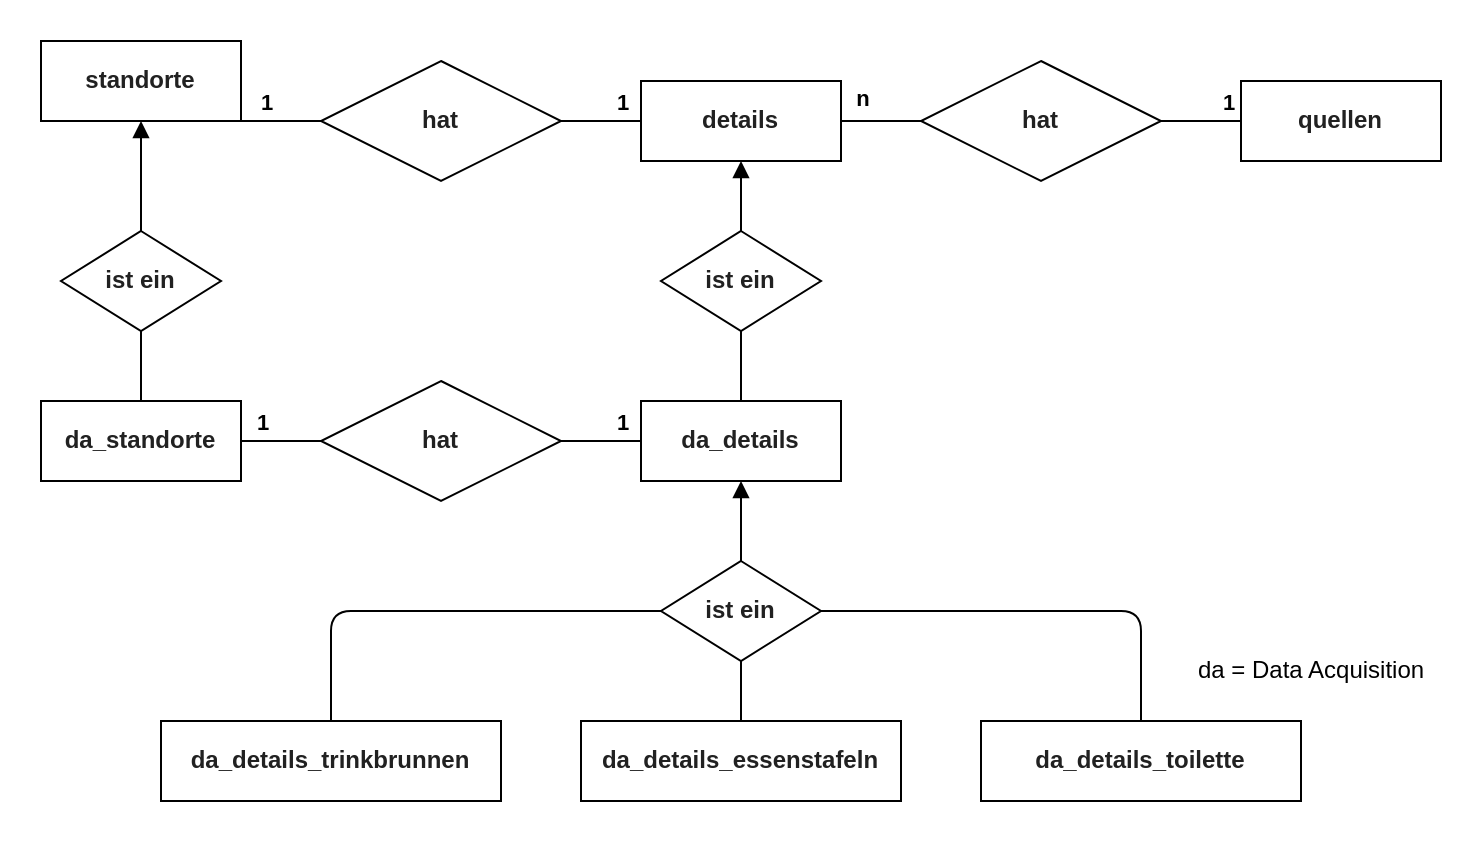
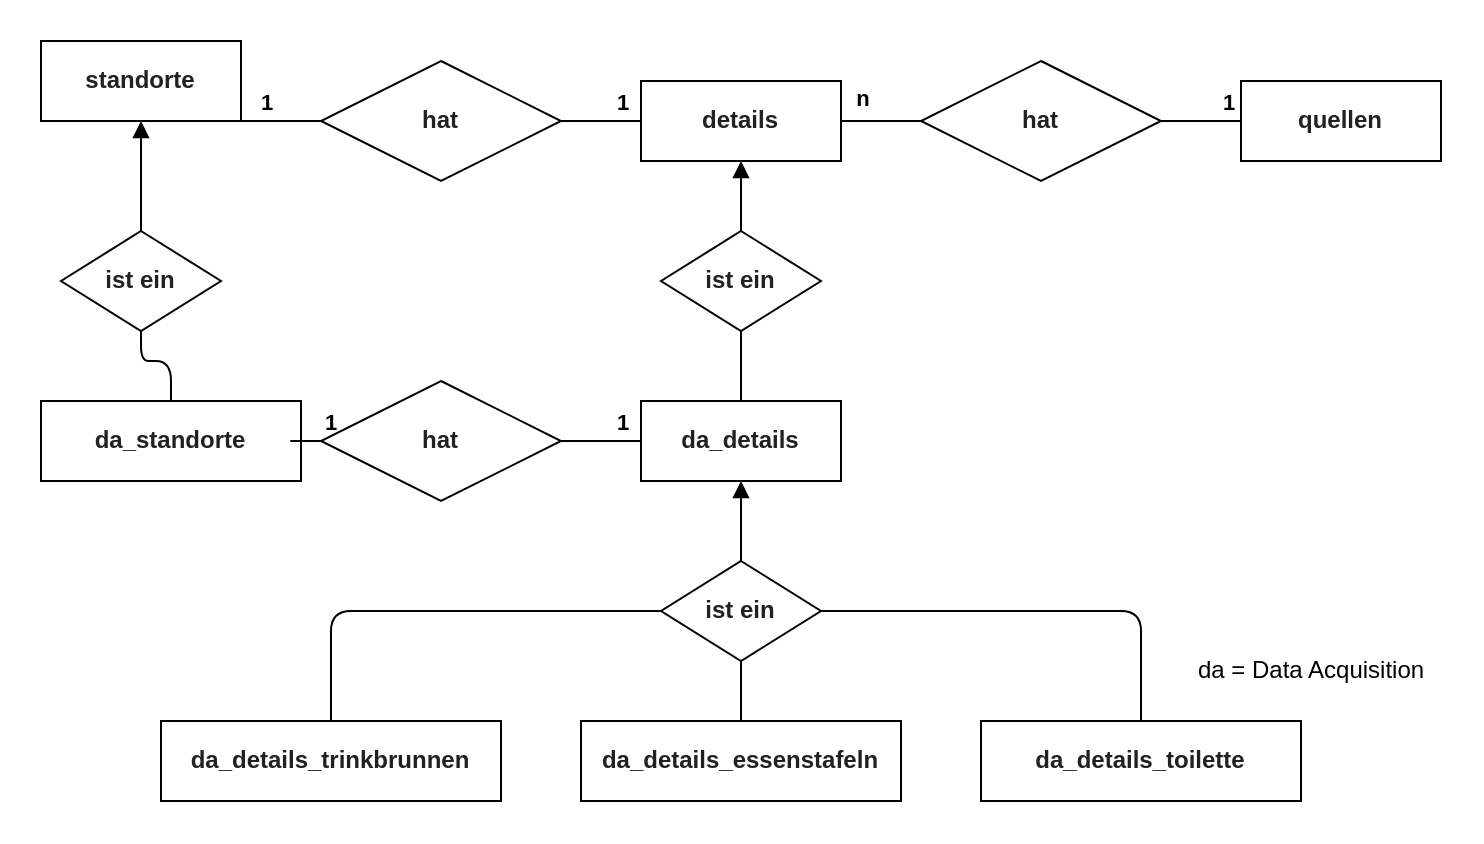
  <mxCell id="0" />
  <mxCell id="1" parent="0" />
  <mxCell id="2" style="edgeStyle=orthogonalEdgeStyle;orthogonalLoop=1;jettySize=auto;html=1;entryX=0;entryY=0.5;entryDx=0;entryDy=0;endArrow=none;endFill=0;labelBackgroundColor=none;fontColor=#212121;labelBorderColor=none;strokeColor=#000000;fillColor=#FFFFFF;fontStyle=1;" parent="1" source="4" target="10" edge="1"><mxGeometry relative="1" as="geometry"><Array as="points"><mxPoint x="130" y="60" /><mxPoint x="130" y="60" /></Array></mxGeometry></mxCell>
  <mxCell id="3" value="1" style="edgeLabel;html=1;align=center;verticalAlign=middle;resizable=0;points=[];labelBackgroundColor=none;fontColor=#000000;labelBorderColor=none;strokeColor=#FFFFFF;fillColor=#FFFFFF;fontStyle=1;" parent="2" vertex="1" connectable="0"><mxGeometry x="-0.388" y="1" relative="1" as="geometry"><mxPoint y="-9" as="offset" /></mxGeometry></mxCell>
  <mxCell id="4" value="standorte" style="whiteSpace=wrap;html=1;align=center;labelBackgroundColor=none;fontColor=#212121;labelBorderColor=none;strokeColor=#000000;fillColor=#FFFFFF;fontStyle=1;" parent="1" vertex="1"><mxGeometry x="20" y="20" width="100" height="40" as="geometry" /></mxCell>
  <mxCell id="5" style="edgeStyle=orthogonalEdgeStyle;orthogonalLoop=1;jettySize=auto;html=1;entryX=0;entryY=0.5;entryDx=0;entryDy=0;endArrow=none;endFill=0;labelBackgroundColor=none;fontColor=#212121;labelBorderColor=none;strokeColor=#000000;fillColor=#FFFFFF;fontStyle=1;" parent="1" source="7" target="34" edge="1"><mxGeometry relative="1" as="geometry"><Array as="points"><mxPoint x="520" y="60" /><mxPoint x="520" y="60" /></Array></mxGeometry></mxCell>
  <mxCell id="6" value="n" style="edgeLabel;html=1;align=center;verticalAlign=middle;resizable=0;points=[];labelBackgroundColor=none;fontColor=#000000;labelBorderColor=none;strokeColor=#FFFFFF;fillColor=#FFFFFF;fontStyle=1;" parent="5" vertex="1" connectable="0"><mxGeometry x="0.933" y="-1" relative="1" as="geometry"><mxPoint x="-35" y="-11" as="offset" /></mxGeometry></mxCell>
  <mxCell id="7" value="details" style="whiteSpace=wrap;html=1;align=center;labelBackgroundColor=none;fontColor=#212121;labelBorderColor=none;strokeColor=#000000;fillColor=#FFFFFF;fontStyle=1;" parent="1" vertex="1"><mxGeometry x="320" y="40" width="100" height="40" as="geometry" /></mxCell>
  <mxCell id="8" style="edgeStyle=orthogonalEdgeStyle;orthogonalLoop=1;jettySize=auto;html=1;endArrow=none;endFill=0;labelBackgroundColor=none;fontColor=#212121;labelBorderColor=none;strokeColor=#000000;fillColor=#FFFFFF;fontStyle=1;" parent="1" source="10" target="7" edge="1"><mxGeometry relative="1" as="geometry" /></mxCell>
  <mxCell id="9" value="1" style="edgeLabel;html=1;align=center;verticalAlign=middle;resizable=0;points=[];labelBackgroundColor=none;fontColor=#000000;labelBorderColor=none;strokeColor=#FFFFFF;fillColor=#FFFFFF;fontStyle=1;" parent="8" vertex="1" connectable="0"><mxGeometry x="0.738" relative="1" as="geometry"><mxPoint x="-5" y="-10" as="offset" /></mxGeometry></mxCell>
  <mxCell id="10" value="hat" style="shape=rhombus;perimeter=rhombusPerimeter;whiteSpace=wrap;html=1;align=center;labelBackgroundColor=none;fontColor=#212121;labelBorderColor=none;strokeColor=#000000;fillColor=#FFFFFF;fontStyle=1;" parent="1" vertex="1"><mxGeometry x="160" y="30" width="120" height="60" as="geometry" /></mxCell>
  <mxCell id="11" style="edgeStyle=orthogonalEdgeStyle;orthogonalLoop=1;jettySize=auto;html=1;endArrow=none;endFill=0;labelBackgroundColor=none;fontColor=#212121;labelBorderColor=none;strokeColor=#000000;fillColor=#FFFFFF;fontStyle=1;" parent="1" source="12" target="21" edge="1"><mxGeometry relative="1" as="geometry" /></mxCell>
- <mxCell id="12" value="da_standorte" style="whiteSpace=wrap;html=1;align=center;labelBackgroundColor=none;fontColor=#212121;labelBorderColor=none;strokeColor=#000000;fillColor=#FFFFFF;fontStyle=1;" parent="1" vertex="1"><mxGeometry x="20" y="200" width="100" height="40" as="geometry" /></mxCell>
+ <mxCell id="12" value="da_standorte" style="whiteSpace=wrap;html=1;align=center;labelBackgroundColor=none;fontColor=#212121;labelBorderColor=none;strokeColor=#000000;fillColor=#FFFFFF;fontStyle=1;" parent="1" vertex="1"><mxGeometry x="20" y="200" width="130" height="40" as="geometry" /></mxCell>
  <mxCell id="13" style="edgeStyle=orthogonalEdgeStyle;orthogonalLoop=1;jettySize=auto;html=1;entryX=1;entryY=0.5;entryDx=0;entryDy=0;endArrow=none;endFill=0;labelBackgroundColor=none;fontColor=#212121;labelBorderColor=none;strokeColor=#000000;fillColor=#FFFFFF;fontStyle=1;" parent="1" source="17" target="12" edge="1"><mxGeometry relative="1" as="geometry" /></mxCell>
  <mxCell id="14" value="1" style="edgeLabel;html=1;align=center;verticalAlign=middle;resizable=0;points=[];labelBackgroundColor=none;fontColor=#000000;labelBorderColor=none;strokeColor=#FFFFFF;fillColor=#FFFFFF;fontStyle=1;" parent="13" vertex="1" connectable="0"><mxGeometry x="0.717" relative="1" as="geometry"><mxPoint x="4" y="-10" as="offset" /></mxGeometry></mxCell>
  <mxCell id="15" style="edgeStyle=orthogonalEdgeStyle;orthogonalLoop=1;jettySize=auto;html=1;entryX=0;entryY=0.5;entryDx=0;entryDy=0;endArrow=none;endFill=0;labelBackgroundColor=none;fontColor=#212121;labelBorderColor=none;strokeColor=#000000;fillColor=#FFFFFF;fontStyle=1;" parent="1" source="17" target="19" edge="1"><mxGeometry relative="1" as="geometry" /></mxCell>
  <mxCell id="16" value="1" style="edgeLabel;html=1;align=center;verticalAlign=middle;resizable=0;points=[];labelBackgroundColor=none;fontColor=#000000;labelBorderColor=none;strokeColor=#FFFFFF;fillColor=#FFFFFF;fontStyle=1;" parent="15" vertex="1" connectable="0"><mxGeometry x="0.658" relative="1" as="geometry"><mxPoint x="-3" y="-10" as="offset" /></mxGeometry></mxCell>
  <mxCell id="17" value="hat" style="shape=rhombus;perimeter=rhombusPerimeter;whiteSpace=wrap;html=1;align=center;labelBackgroundColor=none;fontColor=#212121;labelBorderColor=none;strokeColor=#000000;fillColor=#FFFFFF;fontStyle=1;" parent="1" vertex="1"><mxGeometry x="160" y="190" width="120" height="60" as="geometry" /></mxCell>
  <mxCell id="18" style="edgeStyle=orthogonalEdgeStyle;orthogonalLoop=1;jettySize=auto;html=1;entryX=0.5;entryY=1;entryDx=0;entryDy=0;endArrow=none;endFill=0;labelBackgroundColor=none;fontColor=#212121;labelBorderColor=none;strokeColor=#000000;fillColor=#FFFFFF;fontStyle=1;" parent="1" source="19" target="23" edge="1"><mxGeometry relative="1" as="geometry" /></mxCell>
  <mxCell id="19" value="da_details" style="whiteSpace=wrap;html=1;align=center;labelBackgroundColor=none;fontColor=#212121;labelBorderColor=none;strokeColor=#000000;fillColor=#FFFFFF;fontStyle=1;" parent="1" vertex="1"><mxGeometry x="320" y="200" width="100" height="40" as="geometry" /></mxCell>
  <mxCell id="20" style="edgeStyle=orthogonalEdgeStyle;orthogonalLoop=1;jettySize=auto;html=1;entryX=0.5;entryY=1;entryDx=0;entryDy=0;endArrow=block;endFill=1;labelBackgroundColor=none;fontColor=#212121;labelBorderColor=none;strokeColor=#000000;fillColor=#FFFFFF;fontStyle=1;" parent="1" source="21" target="4" edge="1"><mxGeometry relative="1" as="geometry" /></mxCell>
  <mxCell id="21" value="ist ein" style="shape=rhombus;perimeter=rhombusPerimeter;whiteSpace=wrap;html=1;align=center;labelBackgroundColor=none;fontColor=#212121;labelBorderColor=none;strokeColor=#000000;fillColor=#FFFFFF;fontStyle=1;" parent="1" vertex="1"><mxGeometry x="30" y="115" width="80" height="50" as="geometry" /></mxCell>
  <mxCell id="22" style="edgeStyle=orthogonalEdgeStyle;orthogonalLoop=1;jettySize=auto;html=1;endArrow=block;endFill=1;labelBackgroundColor=none;fontColor=#212121;labelBorderColor=none;strokeColor=#000000;fillColor=#FFFFFF;fontStyle=1;" parent="1" source="23" edge="1"><mxGeometry relative="1" as="geometry"><mxPoint x="370" y="80" as="targetPoint" /><Array as="points"><mxPoint x="370" y="95" /><mxPoint x="370" y="95" /></Array></mxGeometry></mxCell>
  <mxCell id="23" value="ist ein" style="shape=rhombus;perimeter=rhombusPerimeter;whiteSpace=wrap;html=1;align=center;labelBackgroundColor=none;fontColor=#212121;labelBorderColor=none;strokeColor=#000000;fillColor=#FFFFFF;fontStyle=1;" parent="1" vertex="1"><mxGeometry x="330" y="115" width="80" height="50" as="geometry" /></mxCell>
  <mxCell id="24" style="edgeStyle=orthogonalEdgeStyle;orthogonalLoop=1;jettySize=auto;html=1;entryX=0;entryY=0.5;entryDx=0;entryDy=0;endArrow=none;endFill=0;labelBackgroundColor=none;fontColor=#212121;labelBorderColor=none;strokeColor=#000000;fillColor=#FFFFFF;fontStyle=1;" parent="1" source="25" target="27" edge="1"><mxGeometry relative="1" as="geometry"><Array as="points"><mxPoint x="165" y="305" /></Array></mxGeometry></mxCell>
  <mxCell id="25" value="da_details_trinkbrunnen" style="whiteSpace=wrap;html=1;align=center;labelBackgroundColor=none;fontColor=#212121;labelBorderColor=none;strokeColor=#000000;fillColor=#FFFFFF;fontStyle=1;" parent="1" vertex="1"><mxGeometry x="80" y="360" width="170" height="40" as="geometry" /></mxCell>
  <mxCell id="26" style="edgeStyle=orthogonalEdgeStyle;orthogonalLoop=1;jettySize=auto;html=1;entryX=0.5;entryY=1;entryDx=0;entryDy=0;endArrow=block;endFill=1;labelBackgroundColor=none;fontColor=#212121;labelBorderColor=none;strokeColor=#000000;fillColor=#FFFFFF;fontStyle=1;" parent="1" source="27" target="19" edge="1"><mxGeometry relative="1" as="geometry" /></mxCell>
  <mxCell id="27" value="ist ein" style="shape=rhombus;perimeter=rhombusPerimeter;whiteSpace=wrap;html=1;align=center;labelBackgroundColor=none;fontColor=#212121;labelBorderColor=none;strokeColor=#000000;fillColor=#FFFFFF;fontStyle=1;" parent="1" vertex="1"><mxGeometry x="330" y="280" width="80" height="50" as="geometry" /></mxCell>
  <mxCell id="28" style="edgeStyle=orthogonalEdgeStyle;orthogonalLoop=1;jettySize=auto;html=1;endArrow=none;endFill=0;labelBackgroundColor=none;fontColor=#212121;labelBorderColor=none;strokeColor=#000000;fillColor=#FFFFFF;fontStyle=1;" parent="1" source="29" target="27" edge="1"><mxGeometry relative="1" as="geometry" /></mxCell>
  <mxCell id="29" value="da_details_essenstafeln" style="whiteSpace=wrap;html=1;align=center;labelBackgroundColor=none;fontColor=#212121;labelBorderColor=none;strokeColor=#000000;fillColor=#FFFFFF;fontStyle=1;" parent="1" vertex="1"><mxGeometry x="290" y="360" width="160" height="40" as="geometry" /></mxCell>
  <mxCell id="30" style="edgeStyle=orthogonalEdgeStyle;orthogonalLoop=1;jettySize=auto;html=1;entryX=1;entryY=0.5;entryDx=0;entryDy=0;endArrow=none;endFill=0;labelBackgroundColor=none;fontColor=#212121;labelBorderColor=none;strokeColor=#000000;fillColor=#FFFFFF;fontStyle=1;" parent="1" source="31" target="27" edge="1"><mxGeometry relative="1" as="geometry"><Array as="points"><mxPoint x="570" y="305" /></Array></mxGeometry></mxCell>
  <mxCell id="31" value="da_details_toilette" style="whiteSpace=wrap;html=1;align=center;labelBackgroundColor=none;fontColor=#212121;labelBorderColor=none;strokeColor=#000000;fillColor=#FFFFFF;fontStyle=1;" parent="1" vertex="1"><mxGeometry x="490" y="360" width="160" height="40" as="geometry" /></mxCell>
  <mxCell id="32" style="edgeStyle=orthogonalEdgeStyle;orthogonalLoop=1;jettySize=auto;html=1;entryX=0;entryY=0.5;entryDx=0;entryDy=0;endArrow=none;endFill=0;labelBackgroundColor=none;fontColor=#212121;labelBorderColor=none;strokeColor=#000000;fillColor=#FFFFFF;fontStyle=1;" parent="1" source="34" target="35" edge="1"><mxGeometry relative="1" as="geometry" /></mxCell>
  <mxCell id="33" value="1" style="edgeLabel;html=1;align=center;verticalAlign=middle;resizable=0;points=[];labelBackgroundColor=none;fontColor=#000000;labelBorderColor=none;strokeColor=#FFFFFF;fillColor=#FFFFFF;fontStyle=1;" parent="32" vertex="1" connectable="0"><mxGeometry x="0.85" relative="1" as="geometry"><mxPoint x="-4" y="-10" as="offset" /></mxGeometry></mxCell>
  <mxCell id="34" value="hat" style="shape=rhombus;perimeter=rhombusPerimeter;whiteSpace=wrap;html=1;align=center;labelBackgroundColor=none;fontColor=#212121;labelBorderColor=none;strokeColor=#000000;fillColor=#FFFFFF;fontStyle=1;" parent="1" vertex="1"><mxGeometry x="460" y="30" width="120" height="60" as="geometry" /></mxCell>
  <mxCell id="35" value="quellen" style="whiteSpace=wrap;html=1;align=center;labelBackgroundColor=none;fontColor=#212121;labelBorderColor=none;strokeColor=#000000;fillColor=#FFFFFF;fontStyle=1;" parent="1" vertex="1"><mxGeometry x="620" y="40" width="100" height="40" as="geometry" /></mxCell>
  <mxCell id="36" value="da = Data Acquisition" style="text;html=1;resizable=0;autosize=1;align=center;verticalAlign=middle;points=[];fillColor=none;strokeColor=none;rounded=0;" vertex="1" parent="1"><mxGeometry x="590" y="325" width="130" height="20" as="geometry" /></mxCell>
